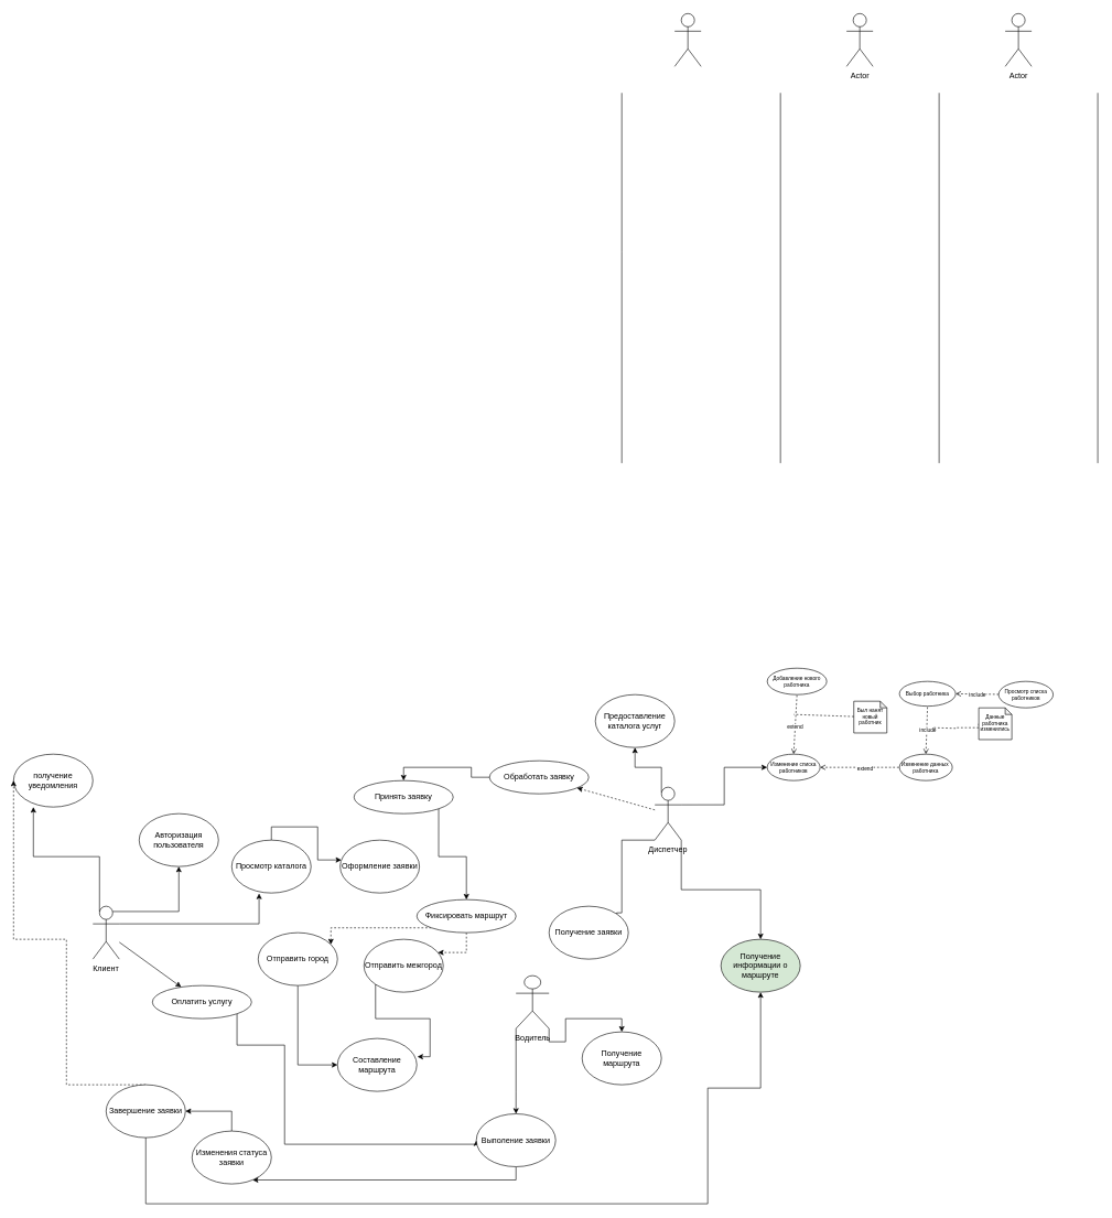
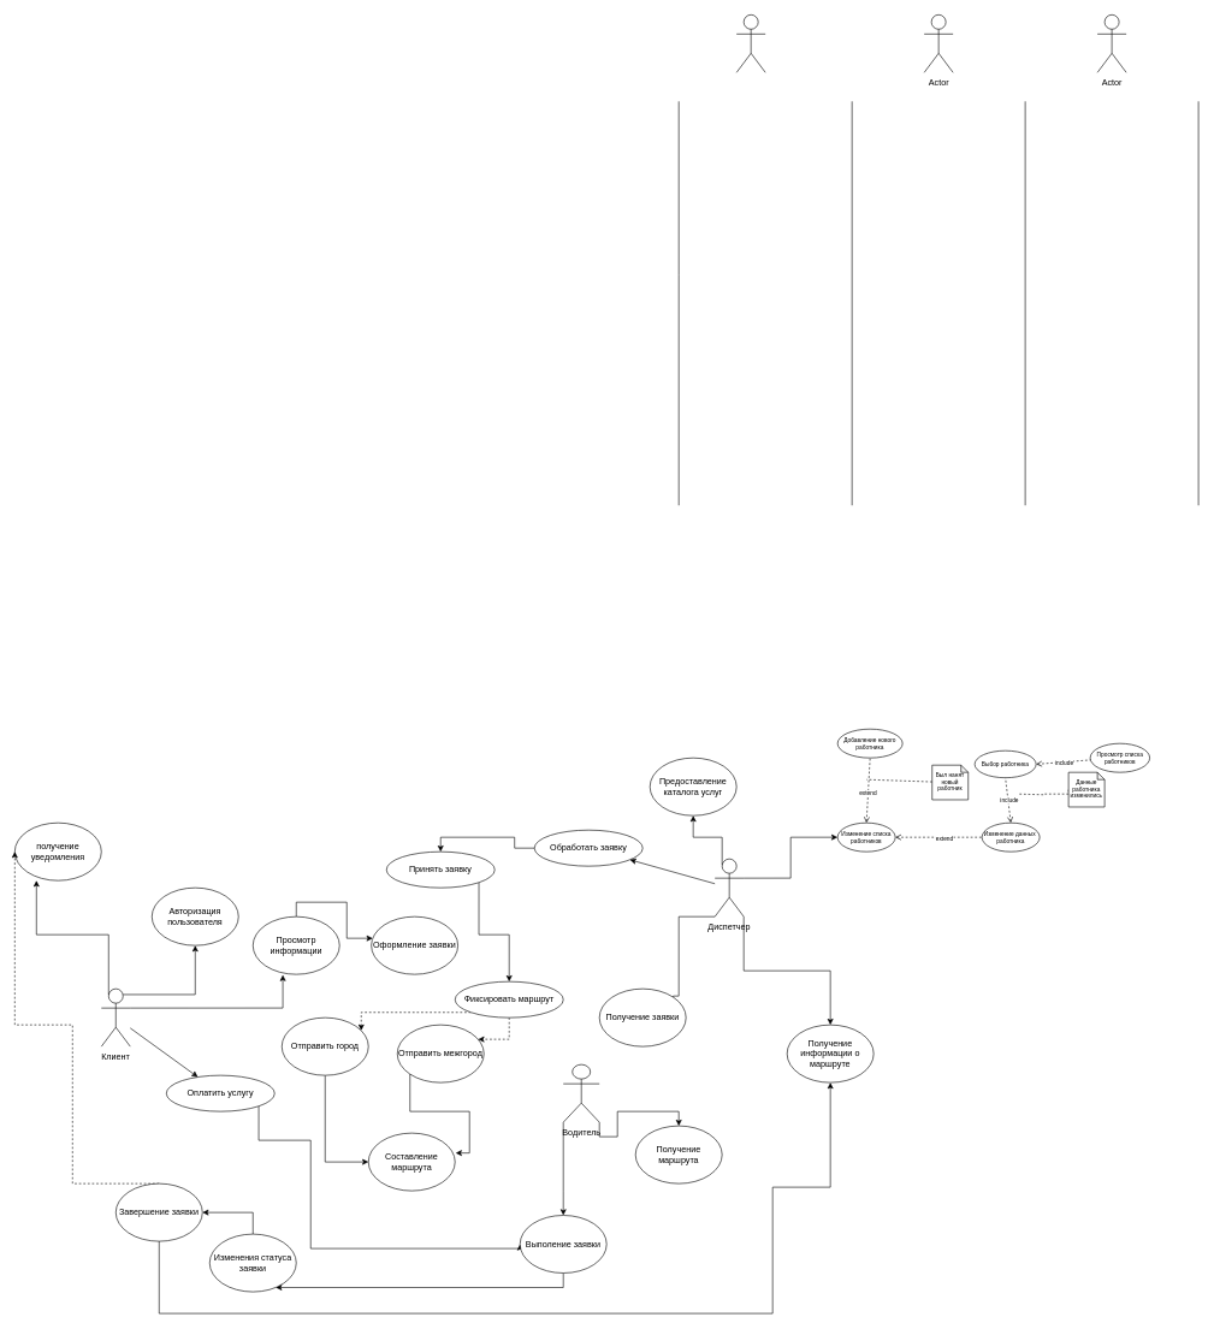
  <mxCell id="0" />
  <mxCell id="1" parent="0" />
  <mxCell id="2" style="edgeStyle=orthogonalEdgeStyle;rounded=0;orthogonalLoop=1;jettySize=auto;html=1;exitX=0.75;exitY=0.1;exitDx=0;exitDy=0;exitPerimeter=0;" parent="1" source="4" target="51" edge="1"><mxGeometry relative="1" as="geometry" /></mxCell>
  <mxCell id="3" style="edgeStyle=orthogonalEdgeStyle;rounded=0;orthogonalLoop=1;jettySize=auto;html=1;exitX=1;exitY=0.333;exitDx=0;exitDy=0;exitPerimeter=0;entryX=0.345;entryY=1.009;entryDx=0;entryDy=0;entryPerimeter=0;" parent="1" source="4" edge="1" target="40"><mxGeometry relative="1" as="geometry"><mxPoint x="390" y="1360" as="targetPoint" /></mxGeometry></mxCell>
  <mxCell id="4" value="Клиент" style="shape=umlActor;verticalLabelPosition=bottom;verticalAlign=top;" parent="1" vertex="1"><mxGeometry x="140" y="1370" width="40" height="80" as="geometry" /></mxCell>
  <mxCell id="5" style="edgeStyle=orthogonalEdgeStyle;rounded=0;orthogonalLoop=1;jettySize=auto;html=1;exitX=1;exitY=1;exitDx=0;exitDy=0;exitPerimeter=0;" parent="1" source="8" target="36" edge="1"><mxGeometry relative="1" as="geometry" /></mxCell>
  <mxCell id="6" style="edgeStyle=orthogonalEdgeStyle;rounded=0;orthogonalLoop=1;jettySize=auto;html=1;exitX=0.25;exitY=0.1;exitDx=0;exitDy=0;exitPerimeter=0;" parent="1" source="8" target="43" edge="1"><mxGeometry relative="1" as="geometry"><mxPoint x="960" y="1090" as="targetPoint" /></mxGeometry></mxCell>
  <mxCell id="7" style="edgeStyle=orthogonalEdgeStyle;rounded=0;orthogonalLoop=1;jettySize=auto;html=1;exitX=1;exitY=0.333;exitDx=0;exitDy=0;exitPerimeter=0;entryX=0;entryY=0.5;entryDx=0;entryDy=0;" edge="1" parent="1" source="8" target="53"><mxGeometry relative="1" as="geometry" /></mxCell>
  <mxCell id="8" value="Диспетчер" style="shape=umlActor;verticalLabelPosition=bottom;verticalAlign=top;" parent="1" vertex="1"><mxGeometry x="990" y="1190" width="40" height="80" as="geometry" /></mxCell>
  <mxCell id="9" style="edgeStyle=orthogonalEdgeStyle;rounded=0;orthogonalLoop=1;jettySize=auto;html=1;exitX=1;exitY=1;exitDx=0;exitDy=0;entryX=0;entryY=0.5;entryDx=0;entryDy=0;" parent="1" source="10" target="30" edge="1"><mxGeometry relative="1" as="geometry"><Array as="points"><mxPoint x="358" y="1580" /><mxPoint x="430" y="1580" /><mxPoint x="430" y="1730" /></Array></mxGeometry></mxCell>
  <mxCell id="10" value="Оплатить услугу" style="ellipse;whiteSpace=wrap;" parent="1" vertex="1"><mxGeometry x="230" y="1490" width="150" height="50" as="geometry" /></mxCell>
  <mxCell id="11" style="edgeStyle=orthogonalEdgeStyle;rounded=0;orthogonalLoop=1;jettySize=auto;html=1;exitX=0;exitY=0.5;exitDx=0;exitDy=0;entryX=0.5;entryY=0;entryDx=0;entryDy=0;" parent="1" source="12" target="19" edge="1"><mxGeometry relative="1" as="geometry" /></mxCell>
  <mxCell id="12" value="Обработать заявку" style="ellipse;whiteSpace=wrap;" parent="1" vertex="1"><mxGeometry x="740" y="1150" width="150" height="50" as="geometry" /></mxCell>
  <mxCell id="13" style="edgeStyle=orthogonalEdgeStyle;rounded=0;orthogonalLoop=1;jettySize=auto;html=1;exitX=0;exitY=1;exitDx=0;exitDy=0;dashed=1;" parent="1" source="15" target="26" edge="1"><mxGeometry relative="1" as="geometry"><mxPoint x="560" y="1410" as="targetPoint" /><Array as="points"><mxPoint x="500" y="1403" /></Array></mxGeometry></mxCell>
  <mxCell id="14" style="edgeStyle=orthogonalEdgeStyle;rounded=0;orthogonalLoop=1;jettySize=auto;html=1;exitX=0.5;exitY=1;exitDx=0;exitDy=0;dashed=1;" parent="1" source="15" target="27" edge="1"><mxGeometry relative="1" as="geometry"><mxPoint x="630" y="1430" as="targetPoint" /><Array as="points"><mxPoint x="705" y="1440" /></Array></mxGeometry></mxCell>
  <mxCell id="15" value="Фиксировать маршрут" style="ellipse;whiteSpace=wrap;" parent="1" vertex="1"><mxGeometry x="630" y="1360" width="150" height="50" as="geometry" /></mxCell>
  <mxCell id="16" parent="1" source="4" target="10" edge="1"><mxGeometry relative="1" as="geometry" /></mxCell>
- <mxCell id="17" parent="1" source="8" target="12" edge="1" style="dashed=1;"><mxGeometry relative="1" as="geometry" /></mxCell>
+ <mxCell id="17" parent="1" source="8" target="12" edge="1"><mxGeometry relative="1" as="geometry" /></mxCell>
  <mxCell id="18" style="edgeStyle=orthogonalEdgeStyle;rounded=0;orthogonalLoop=1;jettySize=auto;html=1;exitX=1;exitY=1;exitDx=0;exitDy=0;entryX=0.5;entryY=0;entryDx=0;entryDy=0;" parent="1" source="19" target="15" edge="1"><mxGeometry relative="1" as="geometry" /></mxCell>
  <mxCell id="19" value="Принять заявку" style="ellipse;whiteSpace=wrap;html=1;" parent="1" vertex="1"><mxGeometry x="535" y="1180" width="150" height="50" as="geometry" /></mxCell>
  <mxCell id="20" value="получение уведомления" style="ellipse;whiteSpace=wrap;html=1;" parent="1" vertex="1"><mxGeometry x="20" width="120" height="80" as="geometry" y="1140" /></mxCell>
  <mxCell id="21" style="edgeStyle=orthogonalEdgeStyle;rounded=0;orthogonalLoop=1;jettySize=auto;html=1;exitX=0;exitY=1;exitDx=0;exitDy=0;exitPerimeter=0;" parent="1" source="23" target="30" edge="1"><mxGeometry relative="1" as="geometry"><mxPoint x="640" y="1710" as="targetPoint" /><Array as="points"><mxPoint x="780" y="1650" /><mxPoint x="780" y="1650" /></Array></mxGeometry></mxCell>
  <mxCell id="22" style="edgeStyle=orthogonalEdgeStyle;rounded=0;orthogonalLoop=1;jettySize=auto;html=1;exitX=1;exitY=1;exitDx=0;exitDy=0;exitPerimeter=0;" parent="1" source="23" target="42" edge="1"><mxGeometry relative="1" as="geometry"><mxPoint x="940" y="1600" as="targetPoint" /></mxGeometry></mxCell>
  <mxCell id="23" value="Водитель" style="shape=umlActor;verticalLabelPosition=bottom;verticalAlign=top;html=1;outlineConnect=0;" parent="1" vertex="1"><mxGeometry x="780" y="1475" width="50" height="80" as="geometry" /></mxCell>
  <mxCell id="24" value="Составление маршрута" style="ellipse;whiteSpace=wrap;html=1;" parent="1" vertex="1"><mxGeometry x="510" y="1570" width="120" height="80" as="geometry" /></mxCell>
  <mxCell id="25" style="edgeStyle=orthogonalEdgeStyle;rounded=0;orthogonalLoop=1;jettySize=auto;html=1;exitX=0.5;exitY=1;exitDx=0;exitDy=0;entryX=0;entryY=0.5;entryDx=0;entryDy=0;" parent="1" source="26" target="24" edge="1"><mxGeometry relative="1" as="geometry" /></mxCell>
  <mxCell id="26" value="Отправить город" style="ellipse;whiteSpace=wrap;html=1;" parent="1" vertex="1"><mxGeometry x="390" y="1410" width="120" height="80" as="geometry" /></mxCell>
  <mxCell id="27" value="Отправить межгород" style="ellipse;whiteSpace=wrap;html=1;" parent="1" vertex="1"><mxGeometry x="550" y="1420" width="120" height="80" as="geometry" /></mxCell>
  <mxCell id="28" style="edgeStyle=orthogonalEdgeStyle;rounded=0;orthogonalLoop=1;jettySize=auto;html=1;exitX=0;exitY=1;exitDx=0;exitDy=0;entryX=1.007;entryY=0.345;entryDx=0;entryDy=0;entryPerimeter=0;" parent="1" source="27" target="24" edge="1"><mxGeometry relative="1" as="geometry"><Array as="points"><mxPoint x="568" y="1540" /><mxPoint x="650" y="1540" /><mxPoint x="650" y="1598" /></Array></mxGeometry></mxCell>
  <mxCell id="29" style="edgeStyle=orthogonalEdgeStyle;rounded=0;orthogonalLoop=1;jettySize=auto;html=1;exitX=0.5;exitY=1;exitDx=0;exitDy=0;" parent="1" source="30" target="38" edge="1"><mxGeometry relative="1" as="geometry"><mxPoint x="400" y="1770" as="targetPoint" /><Array as="points"><mxPoint x="780" y="1784" /><mxPoint x="400" y="1784" /></Array></mxGeometry></mxCell>
  <mxCell id="30" value="Выполение заявки" style="ellipse;whiteSpace=wrap;html=1;" parent="1" vertex="1"><mxGeometry x="720" y="1684" width="120" height="80" as="geometry" /></mxCell>
  <mxCell id="31" style="edgeStyle=orthogonalEdgeStyle;rounded=0;orthogonalLoop=1;jettySize=auto;html=1;exitX=0.5;exitY=0;exitDx=0;exitDy=0;entryX=0;entryY=0.5;entryDx=0;entryDy=0;dashed=1;" parent="1" source="33" target="20" edge="1"><mxGeometry relative="1" as="geometry"><Array as="points"><mxPoint y="1640" x="100" /><mxPoint y="1420" x="100" /><mxPoint x="20" y="1420" /></Array></mxGeometry></mxCell>
  <mxCell id="32" style="edgeStyle=orthogonalEdgeStyle;rounded=0;orthogonalLoop=1;jettySize=auto;html=1;exitX=0.5;exitY=1;exitDx=0;exitDy=0;entryX=0.5;entryY=1;entryDx=0;entryDy=0;" parent="1" source="33" target="36" edge="1"><mxGeometry relative="1" as="geometry"><Array as="points"><mxPoint x="220" y="1820" /><mxPoint x="1070" y="1820" /><mxPoint x="1070" y="1645" /><mxPoint x="1150" y="1645" /></Array><mxPoint x="1160" y="1515" as="targetPoint" /></mxGeometry></mxCell>
  <mxCell id="33" value="Завершение заявки" style="ellipse;whiteSpace=wrap;html=1;" parent="1" vertex="1"><mxGeometry x="160" y="1640" width="120" height="80" as="geometry" /></mxCell>
  <mxCell id="34" value="Получение заявки" style="ellipse;whiteSpace=wrap;html=1;" parent="1" vertex="1"><mxGeometry x="830" y="1370" width="120" height="80" as="geometry" /></mxCell>
  <mxCell id="35" style="edgeStyle=orthogonalEdgeStyle;rounded=0;orthogonalLoop=1;jettySize=auto;html=1;exitX=1;exitY=0;exitDx=0;exitDy=0;entryX=0;entryY=1;entryDx=0;entryDy=0;entryPerimeter=0;endArrow=none;startFill=0;" parent="1" source="34" target="8" edge="1"><mxGeometry relative="1" as="geometry"><Array as="points"><mxPoint x="932" y="1380" /><mxPoint x="940" y="1380" /><mxPoint x="940" y="1270" /></Array></mxGeometry></mxCell>
- <mxCell id="36" value="Получение информации о маршруте" style="ellipse;whiteSpace=wrap;html=1;fillColor=#d5e8d4;" parent="1" vertex="1"><mxGeometry x="1090" y="1420" width="120" height="80" as="geometry" /></mxCell>
+ <mxCell id="36" value="Получение информации о маршруте" style="ellipse;whiteSpace=wrap;html=1;" parent="1" vertex="1"><mxGeometry x="1090" y="1420" width="120" height="80" as="geometry" /></mxCell>
  <mxCell id="37" style="edgeStyle=orthogonalEdgeStyle;rounded=0;orthogonalLoop=1;jettySize=auto;html=1;exitX=0.5;exitY=0;exitDx=0;exitDy=0;" parent="1" source="38" target="33" edge="1"><mxGeometry relative="1" as="geometry" /></mxCell>
  <mxCell id="38" value="Изменения статуса заявки" style="ellipse;whiteSpace=wrap;html=1;" parent="1" vertex="1"><mxGeometry x="290" y="1710" width="120" height="80" as="geometry" /></mxCell>
  <mxCell id="39" style="edgeStyle=orthogonalEdgeStyle;rounded=0;orthogonalLoop=1;jettySize=auto;html=1;exitX=0.5;exitY=0;exitDx=0;exitDy=0;" parent="1" source="40" target="41" edge="1"><mxGeometry relative="1" as="geometry"><mxPoint x="550" y="1300" as="targetPoint" /><Array as="points"><mxPoint x="410" y="1250" /><mxPoint x="480" y="1250" /><mxPoint x="480" y="1300" /></Array></mxGeometry></mxCell>
- <mxCell id="40" value="Просмотр каталога" style="ellipse;whiteSpace=wrap;html=1;" parent="1" vertex="1"><mxGeometry x="350" y="1270" width="120" height="80" as="geometry" /></mxCell>
+ <mxCell id="40" value="Просмотр информации" style="ellipse;whiteSpace=wrap;html=1;" parent="1" vertex="1"><mxGeometry x="350" y="1270" width="120" height="80" as="geometry" /></mxCell>
  <mxCell id="41" value="Оформление заявки" style="ellipse;whiteSpace=wrap;html=1;" parent="1" vertex="1"><mxGeometry x="514" y="1270" width="120" height="80" as="geometry" /></mxCell>
  <mxCell id="42" value="Получение маршрута" style="ellipse;whiteSpace=wrap;html=1;" parent="1" vertex="1"><mxGeometry x="880" y="1560" width="120" height="80" as="geometry" /></mxCell>
  <mxCell id="43" value="Предоставление каталога услуг" style="ellipse;whiteSpace=wrap;html=1;" parent="1" vertex="1"><mxGeometry x="900" y="1050" width="120" height="80" as="geometry" /></mxCell>
  <mxCell id="44" value="" style="endArrow=none;html=1;rounded=0;" parent="1" edge="1"><mxGeometry width="50" height="50" relative="1" as="geometry"><mxPoint x="1180" y="700" as="sourcePoint" /><mxPoint x="1180" y="140" as="targetPoint" /></mxGeometry></mxCell>
  <mxCell id="45" value="" style="endArrow=none;html=1;rounded=0;" parent="1" edge="1"><mxGeometry width="50" height="50" relative="1" as="geometry"><mxPoint x="1420" y="700" as="sourcePoint" /><mxPoint x="1420" y="140" as="targetPoint" /><Array as="points" /></mxGeometry></mxCell>
  <mxCell id="46" value="" style="endArrow=none;html=1;rounded=0;" parent="1" edge="1"><mxGeometry width="50" height="50" relative="1" as="geometry"><mxPoint x="1660" y="700" as="sourcePoint" /><mxPoint x="1660" y="140" as="targetPoint" /></mxGeometry></mxCell>
  <mxCell id="47" value="" style="endArrow=none;html=1;rounded=0;" parent="1" edge="1"><mxGeometry width="50" height="50" relative="1" as="geometry"><mxPoint x="940" y="700" as="sourcePoint" /><mxPoint x="940" y="140" as="targetPoint" /><Array as="points"><mxPoint x="940" y="380" /></Array></mxGeometry></mxCell>
  <mxCell id="48" value="" style="shape=umlActor;verticalLabelPosition=bottom;verticalAlign=top;html=1;outlineConnect=0;" parent="1" vertex="1"><mxGeometry x="1020" y="20" width="40" height="80" as="geometry" /></mxCell>
  <mxCell id="49" value="Actor" style="shape=umlActor;verticalLabelPosition=bottom;verticalAlign=top;html=1;outlineConnect=0;" parent="1" vertex="1"><mxGeometry x="1280" y="20" width="40" height="80" as="geometry" /></mxCell>
  <mxCell id="50" value="Actor" style="shape=umlActor;verticalLabelPosition=bottom;verticalAlign=top;html=1;outlineConnect=0;" parent="1" vertex="1"><mxGeometry x="1520" y="20" width="40" height="80" as="geometry" /></mxCell>
  <mxCell id="51" value="Авторизация пользователя" style="ellipse;whiteSpace=wrap;html=1;" parent="1" vertex="1"><mxGeometry x="210" y="1230" width="120" height="80" as="geometry" /></mxCell>
  <mxCell id="52" style="edgeStyle=orthogonalEdgeStyle;rounded=0;orthogonalLoop=1;jettySize=auto;html=1;exitX=0.25;exitY=0.1;exitDx=0;exitDy=0;exitPerimeter=0;entryX=0.25;entryY=1;entryDx=0;entryDy=0;entryPerimeter=0;" parent="1" source="4" target="20" edge="1"><mxGeometry relative="1" as="geometry" /></mxCell>
  <mxCell id="53" value="Изменение списка работников" style="ellipse;whiteSpace=wrap;html=1;fontSize=8;" vertex="1" parent="1"><mxGeometry x="1160" width="80" height="40" as="geometry" y="1140" /></mxCell>
  <mxCell id="54" value="" style="endArrow=none;html=1;rounded=0;exitX=0.5;exitY=0;exitDx=0;exitDy=0;fontSize=8;dashed=1;entryX=0.5;entryY=1;entryDx=0;entryDy=0;endFill=0;startArrow=open;startFill=0;" edge="1" parent="1" source="53" target="56"><mxGeometry width="50" height="50" relative="1" as="geometry"><mxPoint x="1670" y="1190" as="sourcePoint" /><mxPoint x="1720" y="1100" as="targetPoint" /></mxGeometry></mxCell>
  <mxCell id="55" value="extend" style="edgeLabel;html=1;align=center;verticalAlign=middle;resizable=0;points=[];fontSize=8;" vertex="1" connectable="0" parent="54"><mxGeometry x="-0.064" y="1" relative="1" as="geometry"><mxPoint as="offset" /></mxGeometry></mxCell>
  <mxCell id="56" value="Добавление нового&lt;div style=&quot;font-size: 8px;&quot;&gt;работника&lt;/div&gt;" style="ellipse;whiteSpace=wrap;html=1;fontSize=8;" vertex="1" parent="1"><mxGeometry x="1160" y="1010" width="90" height="40" as="geometry" /></mxCell>
  <mxCell id="57" value="Изменение данных&amp;nbsp; работника" style="ellipse;whiteSpace=wrap;html=1;fontSize=8;" vertex="1" parent="1"><mxGeometry x="1360" width="80" height="40" as="geometry" y="1140" /></mxCell>
  <mxCell id="58" value="" style="endArrow=none;html=1;rounded=0;exitX=1;exitY=0.5;exitDx=0;exitDy=0;entryX=0;entryY=0.5;entryDx=0;entryDy=0;fontSize=8;dashed=1;endFill=0;startArrow=open;startFill=0;" edge="1" parent="1" source="53" target="57"><mxGeometry width="50" height="50" relative="1" as="geometry"><mxPoint x="1670" y="1150" as="sourcePoint" /><mxPoint x="1720" y="1100" as="targetPoint" /></mxGeometry></mxCell>
  <mxCell id="59" value="extend" style="edgeLabel;html=1;align=center;verticalAlign=middle;resizable=0;points=[];fontSize=8;" vertex="1" connectable="0" parent="58"><mxGeometry x="0.121" y="-1" relative="1" as="geometry"><mxPoint as="offset" /></mxGeometry></mxCell>
- <mxCell id="60" value="Выбор работника" style="ellipse;whiteSpace=wrap;html=1;fontSize=8;" vertex="1" parent="1"><mxGeometry x="1360" y="1030" width="85" height="37.5" as="geometry" /></mxCell>
+ <mxCell id="60" value="Выбор работника" style="ellipse;whiteSpace=wrap;html=1;fontSize=8;" vertex="1" parent="1"><mxGeometry x="1350" y="1040" width="85" height="37.5" as="geometry" /></mxCell>
  <mxCell id="61" value="" style="endArrow=none;html=1;rounded=0;dashed=1;fontSize=8;exitX=0.5;exitY=0;exitDx=0;exitDy=0;entryX=0.5;entryY=1;entryDx=0;entryDy=0;endFill=0;startArrow=open;startFill=0;" edge="1" parent="1" source="57" target="60"><mxGeometry width="50" height="50" relative="1" as="geometry"><mxPoint x="1510.901" y="1125.861" as="sourcePoint" /><mxPoint x="1611" y="1130" as="targetPoint" /></mxGeometry></mxCell>
  <mxCell id="62" value="include" style="edgeLabel;html=1;align=center;verticalAlign=middle;resizable=0;points=[];fontSize=8;" vertex="1" connectable="0" parent="61"><mxGeometry x="0.024" y="-1" relative="1" as="geometry"><mxPoint as="offset" /></mxGeometry></mxCell>
  <mxCell id="63" value="Просмотр списка работников" style="ellipse;whiteSpace=wrap;html=1;fontSize=8;" vertex="1" parent="1"><mxGeometry x="1510" y="1030" width="82.5" height="40" as="geometry" /></mxCell>
  <mxCell id="64" value="" style="endArrow=none;html=1;rounded=0;dashed=1;fontSize=8;exitX=1;exitY=0.5;exitDx=0;exitDy=0;endFill=0;startArrow=open;startFill=0;" edge="1" parent="1" source="60" target="63"><mxGeometry width="50" height="50" relative="1" as="geometry"><mxPoint x="1480.001" y="1055.861" as="sourcePoint" /><mxPoint x="1580.1" y="1060" as="targetPoint" /></mxGeometry></mxCell>
  <mxCell id="65" value="include" style="edgeLabel;html=1;align=center;verticalAlign=middle;resizable=0;points=[];fontSize=8;" vertex="1" connectable="0" parent="64"><mxGeometry x="0.024" y="-1" relative="1" as="geometry"><mxPoint as="offset" /></mxGeometry></mxCell>
  <mxCell id="66" style="edgeStyle=orthogonalEdgeStyle;rounded=0;orthogonalLoop=1;jettySize=auto;html=1;exitX=0;exitY=0.5;exitDx=0;exitDy=0;exitPerimeter=0;dashed=1;endArrow=none;startFill=0;" edge="1" parent="1" source="67"><mxGeometry relative="1" as="geometry"><mxPoint x="1410" y="1100" as="targetPoint" /><Array as="points"><mxPoint x="1480" y="1100" /><mxPoint x="1445" y="1100" /><mxPoint x="1410" y="1101" /></Array></mxGeometry></mxCell>
  <mxCell id="67" value="Данные работника изменились" style="shape=note;whiteSpace=wrap;html=1;backgroundOutline=1;darkOpacity=0.05;size=10;fontSize=8;" vertex="1" parent="1"><mxGeometry x="1480" y="1070" width="50" height="48" as="geometry" /></mxCell>
  <mxCell id="68" value="Был нанят новый работник" style="shape=note;whiteSpace=wrap;html=1;backgroundOutline=1;darkOpacity=0.05;size=10;fontSize=8;" vertex="1" parent="1"><mxGeometry x="1291" y="1060" width="50" height="48" as="geometry" /></mxCell>
  <mxCell id="69" value="" style="endArrow=none;html=1;rounded=0;endFill=0;dashed=1;" edge="1" parent="1" source="68"><mxGeometry width="50" height="50" relative="1" as="geometry"><mxPoint x="1740" y="1180" as="sourcePoint" /><mxPoint x="1200" y="1080" as="targetPoint" /></mxGeometry></mxCell>
